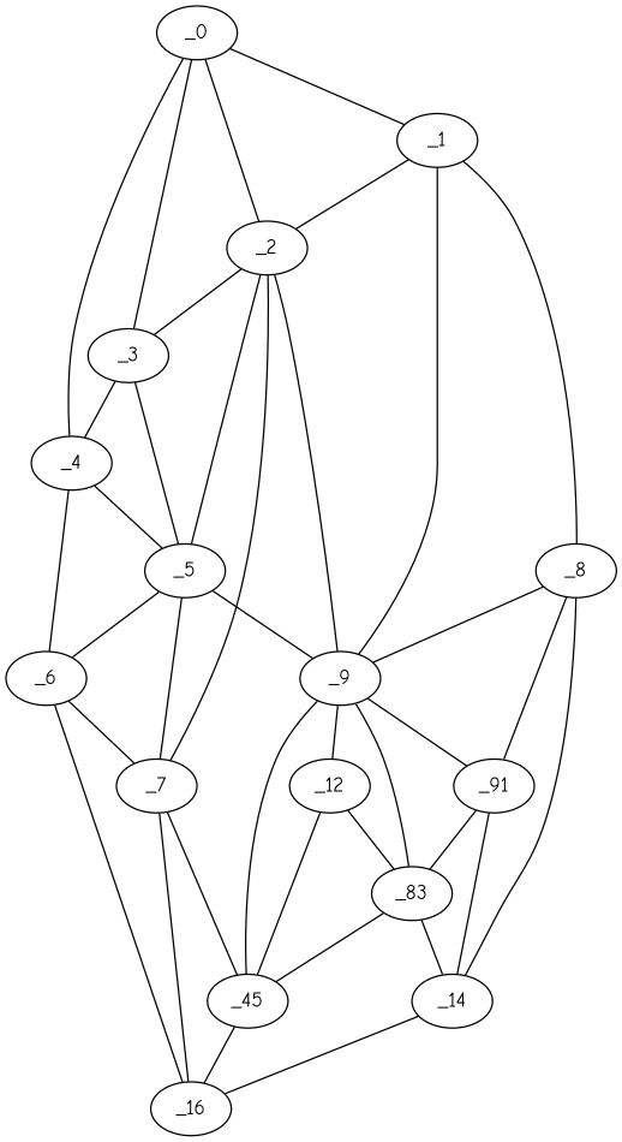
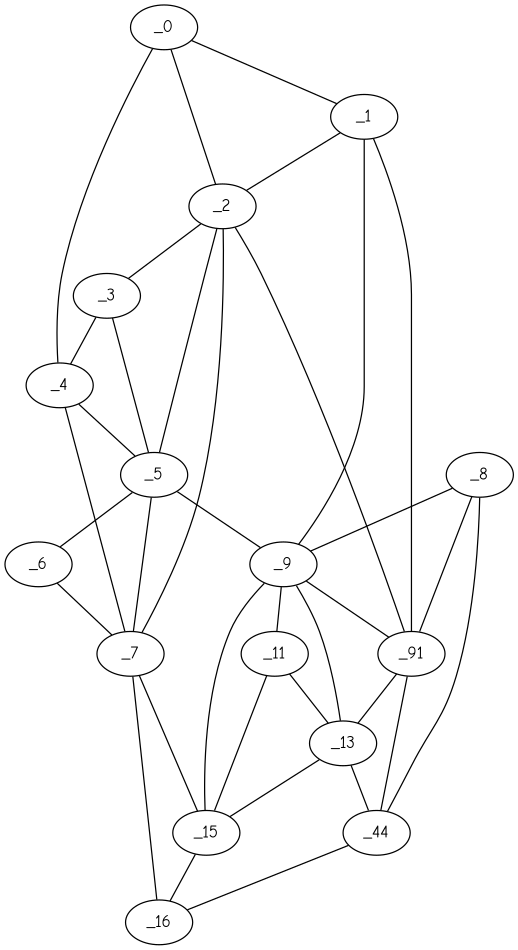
  graph {
    fontname="Comic Neue"
    node [fontname="Comic Neue" x=93 y=15]
    edge [fontname="Comic Neue" valence=2]
    _0 [x=35 y=9]
    _1 [x=36]
    _2 [x=44]
    _3 [x=47 y=12]
    _4 [x=48 y=3]
    _8 [x=77 y=116]
    _9 [x=78 y=44]
    _5 [x=54 y=10]
    _7 [x=65]
    _6 [x=65 y=4]
    n11 [label=_91 x=92 y=64]
-   _14 [y=118]
-   _15 [x=94 y=25 label=_45]
-   _12 [y=34]
-   _13 [y=48 label=_83]
+   _14 [y=118 label=_44]
+   _15 [x=94 y=25]
+   _12 [y=34 label=_11]
+   _13 [y=48]
    _16 [x=95 y=17]
    _0 -- _1 [valence=1]
    _0 -- _2
-   _0 -- _3 [valence=1]
    _0 -- _4 [valence=1]
    _1 -- _2
-   _1 -- _8 [valence=1]
+   _1 -- n11 [valence=1]
    _1 -- _9 [valence=1]
    _2 -- _3 [valence=1]
-   _2 -- _9
+   _2 -- n11
    _2 -- _5
    _2 -- _7 [valence=1]
    _3 -- _4
    _3 -- _5
    _4 -- _5
-   _4 -- _6 [valence=1]
+   _4 -- _7 [valence=1]
    _8 -- _9
    _8 -- n11
    _8 -- _14 [valence=1]
    _9 -- n11 [valence=1]
    _9 -- _15
    _9 -- _12 [valence=1]
    _9 -- _13 [valence=1]
    _5 -- _9
    _5 -- _7 [valence=1]
    _5 -- _6
    _7 -- _15
    _7 -- _16
    _6 -- _7
-   _6 -- _16 [valence=1]
    n11 -- _14
    n11 -- _13
    _14 -- _16 [valence=1]
    _15 -- _16
    _12 -- _15
    _12 -- _13
    _13 -- _14 [valence=1]
    _13 -- _15 [valence=1]
  }
